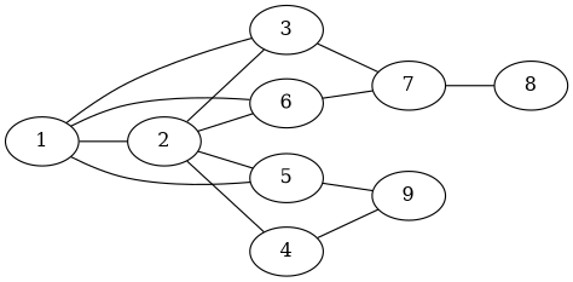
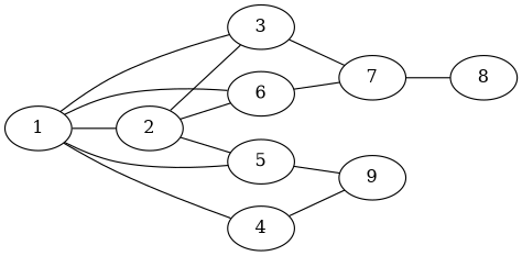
  graph {
    rankdir=LR
    1
    2
    3
    5
    6
    7
    8
    4
    9
    1 -- 2
    1 -- 3
    1 -- 5
    1 -- 6
    2 -- 3
    2 -- 5
    2 -- 6
-   2 -- 4
+   1 -- 4
    3 -- 7
    5 -- 9
    6 -- 7
    7 -- 8
    4 -- 9
  }
